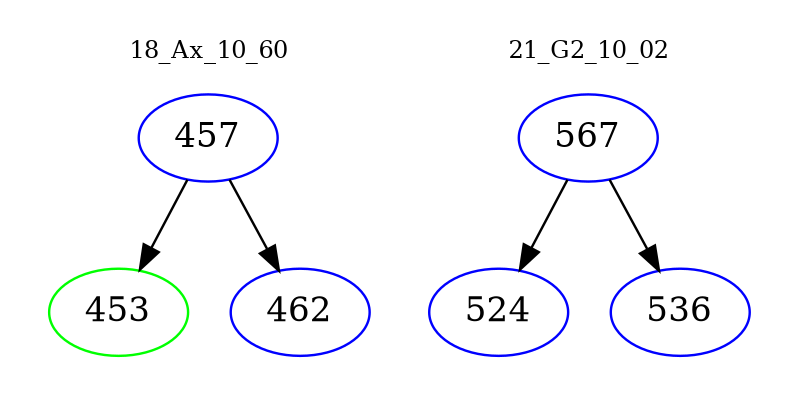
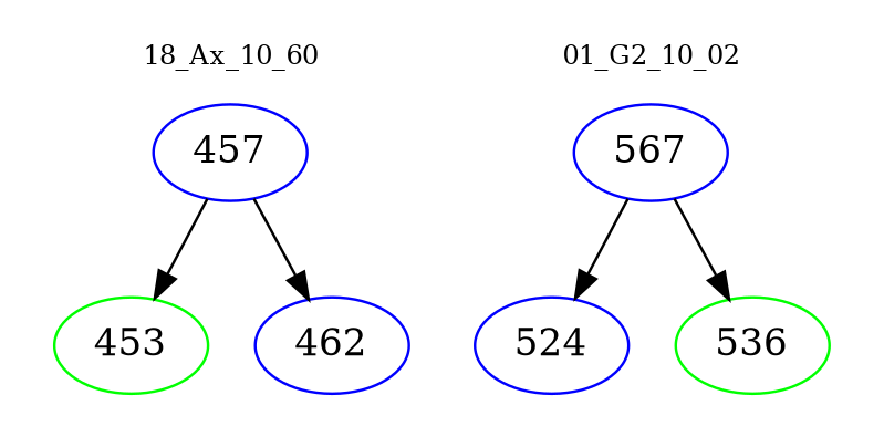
  digraph {
    node [color=blue]
    edge [color=black]
    n1 [label=457]
    n2 [color=green label=453]
    n3 [label=462]
    n4 [label=567]
    n5 [label=524]
-   n6 [label=536]
+   n6 [color=green label=536]
    subgraph cluster_1 {
      color=white
      fontsize=10
      label="18_Ax_10_60"
      n1
      n2
      n3
    }
    subgraph cluster_2 {
      color=white
      fontsize=10
-     label="21_G2_10_02"
+     label="01_G2_10_02"
      n4
      n5
      n6
    }
    n1 -> n2
    n1 -> n3
    n4 -> n5
    n4 -> n6
  }
